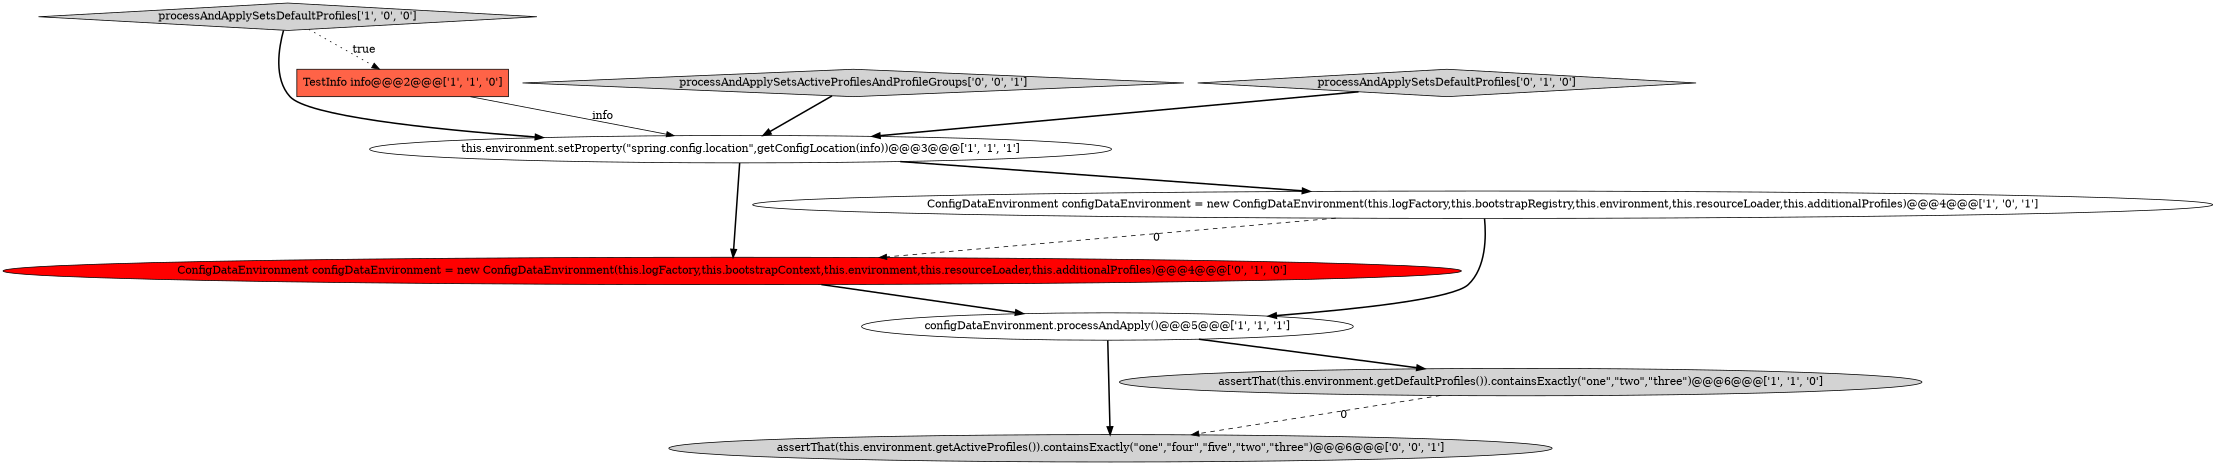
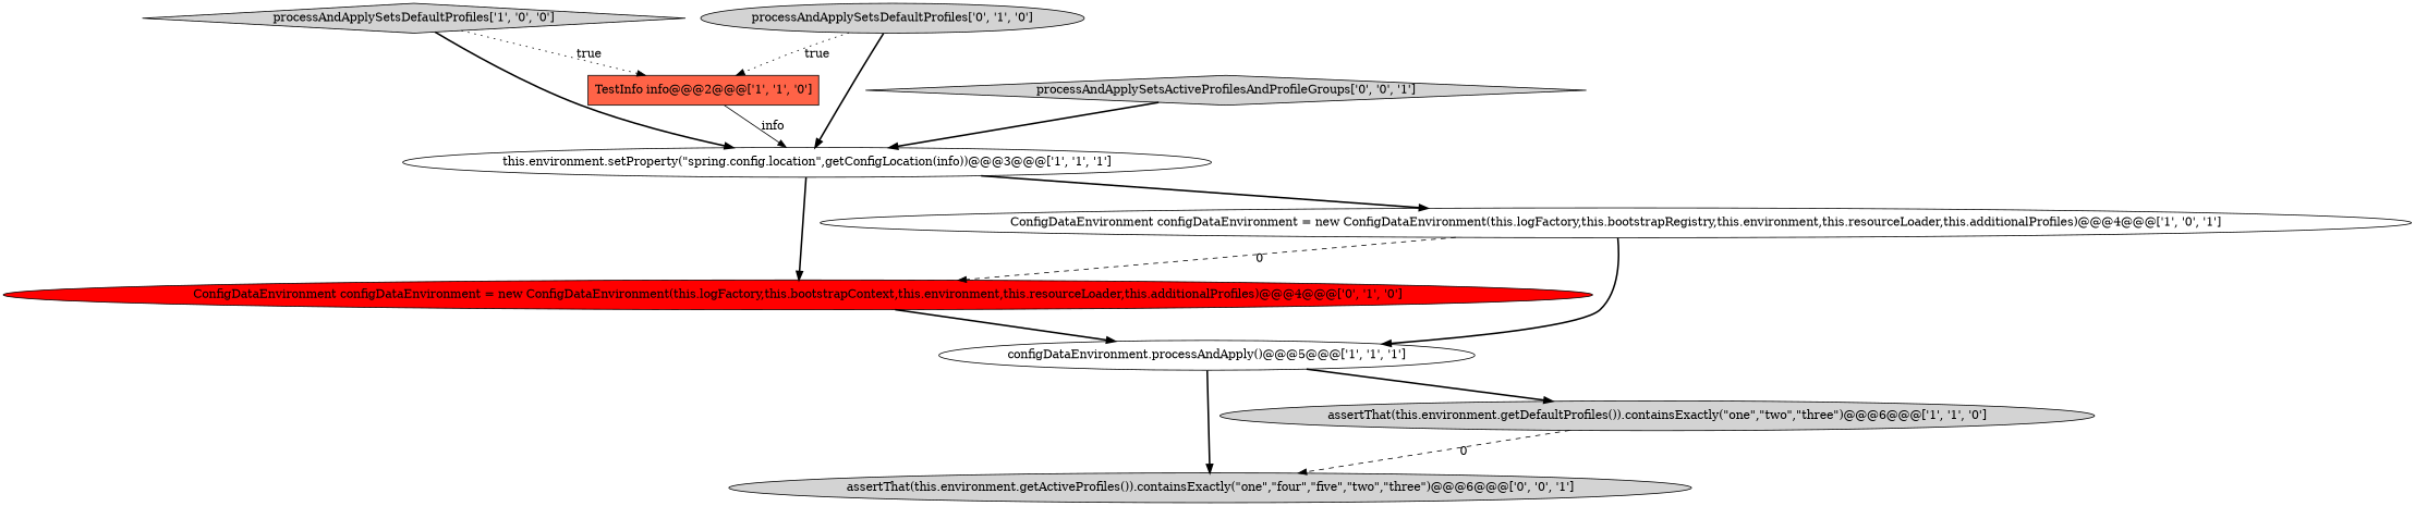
  digraph {
    node [fillcolor=lightgray shape=ellipse style=filled]
    edge [style=bold]
    n1 [label="assertThat(this.environment.getActiveProfiles()).containsExactly(\"one\",\"four\",\"five\",\"two\",\"three\")@@@6@@@['0', '0', '1']"]
    n2 [label="processAndApplySetsDefaultProfiles['1', '0', '0']" shape=diamond]
    n3 [fillcolor=white label="this.environment.setProperty(\"spring.config.location\",getConfigLocation(info))@@@3@@@['1', '1', '1']"]
    n4 [fillcolor=tomato label="TestInfo info@@@2@@@['1', '1', '0']" shape=box]
    n5 [fillcolor=red label="ConfigDataEnvironment configDataEnvironment = new ConfigDataEnvironment(this.logFactory,this.bootstrapContext,this.environment,this.resourceLoader,this.additionalProfiles)@@@4@@@['0', '1', '0']"]
    n6 [fillcolor=white label="ConfigDataEnvironment configDataEnvironment = new ConfigDataEnvironment(this.logFactory,this.bootstrapRegistry,this.environment,this.resourceLoader,this.additionalProfiles)@@@4@@@['1', '0', '1']"]
    n7 [label="assertThat(this.environment.getDefaultProfiles()).containsExactly(\"one\",\"two\",\"three\")@@@6@@@['1', '1', '0']"]
    n8 [fillcolor=white label="configDataEnvironment.processAndApply()@@@5@@@['1', '1', '1']"]
    n9 [label="processAndApplySetsActiveProfilesAndProfileGroups['0', '0', '1']" shape=diamond]
-   n10 [label="processAndApplySetsDefaultProfiles['0', '1', '0']" shape=diamond]
+   n10 [label="processAndApplySetsDefaultProfiles['0', '1', '0']"]
    n2 -> n3
    n2 -> n4 [label=true style=dotted]
    n3 -> n5
    n3 -> n6
    n4 -> n3 [label=info style=solid]
    n5 -> n8
    n6 -> n5 [label=0 style=dashed]
    n6 -> n8
    n7 -> n1 [label=0 style=dashed]
    n8 -> n1
    n8 -> n7
    n9 -> n3
    n10 -> n3
+   n10 -> n4 [label=true style=dotted]
  }
